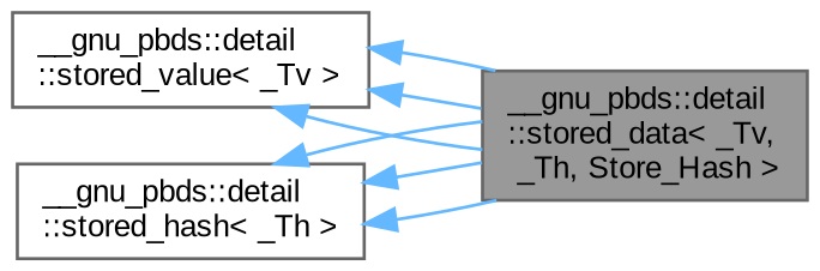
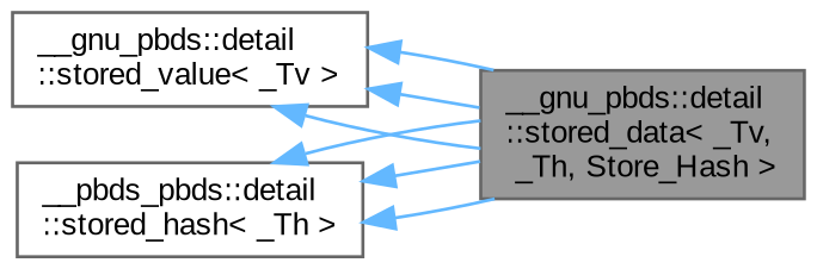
  digraph {
    rankdir=LR
    fontname="Liberation Sans"
    node [color=gray40 fillcolor=white fontname="Liberation Sans" fontsize=10 shape=box style=filled]
    edge [color=steelblue1 dir=back fontname="Liberation Sans" fontsize=10 labelfontname=Helvetica labelfontsize=10 style=solid]
    n1 [fillcolor=grey60 fontcolor=black height=0.2 label="__gnu_pbds::detail\l::stored_data\< _Tv,\l _Th, Store_Hash \>" width=0.4]
    n2 [height=0.2 label="__gnu_pbds::detail\l::stored_value\< _Tv \>" width=0.4]
-   n3 [height=0.2 label="__gnu_pbds::detail\l::stored_hash\< _Th \>" width=0.4]
+   n3 [height=0.2 label="__pbds_pbds::detail\l::stored_hash\< _Th \>" width=0.4]
    n2 -> n1
    n2 -> n1
    n2 -> n1
    n3 -> n1
    n3 -> n1
    n3 -> n1
  }
